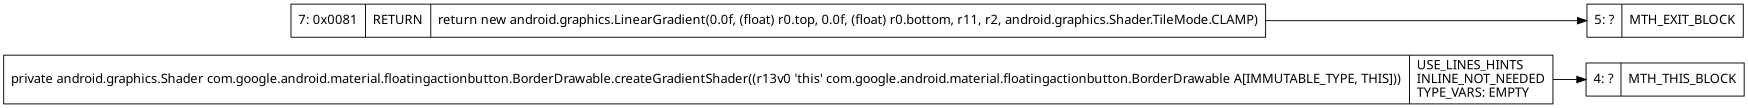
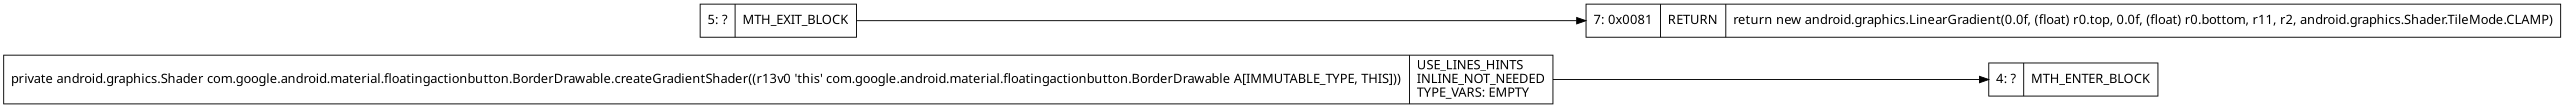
  digraph {
    fontname="Noto Sans"
    rankdir=LR
    node [fontname="Noto Sans" shape=record]
    edge [fontname="Noto Sans"]
-   n1 [label="{4\:\ ?|MTH_THIS_BLOCK\l}"]
+   n1 [label="{4\:\ ?|MTH_ENTER_BLOCK\l}"]
    n2 [label="{7\:\ 0x0081|RETURN\l|return new android.graphics.LinearGradient(0.0f, (float) r0.top, 0.0f, (float) r0.bottom, r11, r2, android.graphics.Shader.TileMode.CLAMP)\l}"]
    n3 [label="{5\:\ ?|MTH_EXIT_BLOCK\l}"]
    n4 [label="{private android.graphics.Shader com.google.android.material.floatingactionbutton.BorderDrawable.createGradientShader((r13v0 'this' com.google.android.material.floatingactionbutton.BorderDrawable A[IMMUTABLE_TYPE, THIS]))  | USE_LINES_HINTS\lINLINE_NOT_NEEDED\lTYPE_VARS: EMPTY\l}"]
-   n2 -> n3
+   n3 -> n2
    n4 -> n1
  }
